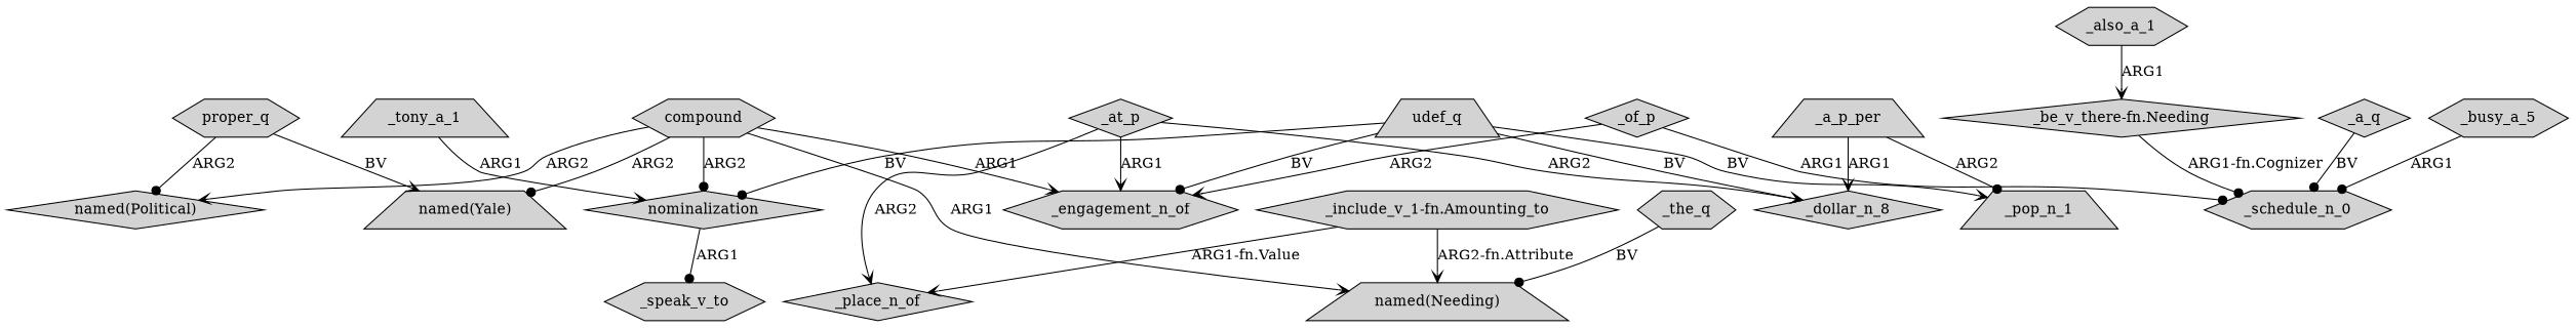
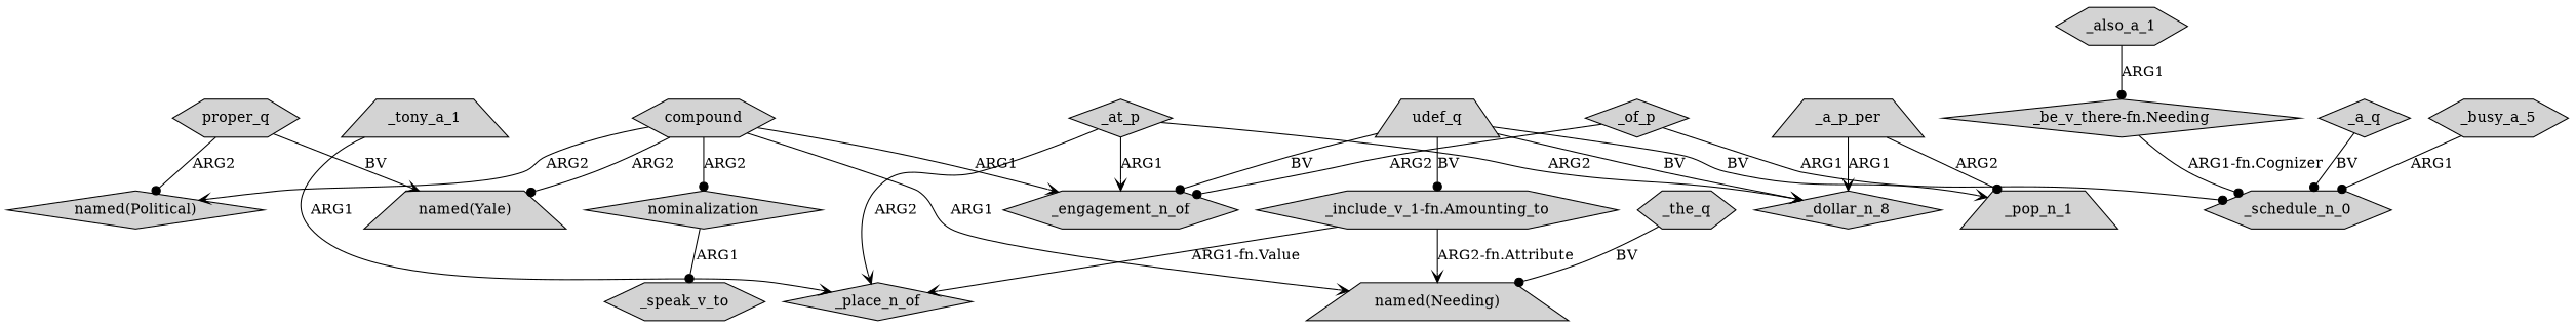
  digraph {
    node [shape=hexagon style=filled]
    edge [arrowhead=dot]
    _at_p [shape=diamond]
    _engagement_n_of
    _place_n_of [shape=diamond]
    n4 [label=_dollar_n_8 shape=diamond]
    "named(Yale)" [shape=trapezium]
    proper_q
    "named(Political)" [shape=diamond]
    compound
    n9 [label="named(Needing)" shape=trapezium]
    nominalization [shape=diamond]
    _speak_v_to
    _of_p [shape=diamond]
    n13 [label=_schedule_n_0]
    "_include_v_1-fn.Amounting_to"
    _a_p_per [shape=trapezium]
    _pop_n_1 [shape=trapezium]
    udef_q [shape=trapezium]
    "_be_v_there-fn.Needing" [shape=diamond]
    _also_a_1
    _a_q [shape=diamond]
    _tony_a_1 [shape=trapezium]
    _the_q
    n23 [label=_busy_a_5]
    _at_p -> _engagement_n_of [arrowhead=vee label=ARG1]
    _at_p -> _place_n_of [arrowhead=vee label=ARG2]
    _at_p -> n4 [arrowhead=vee label=ARG2]
    proper_q -> "named(Yale)" [arrowhead=vee label=BV]
    proper_q -> "named(Political)" [label=ARG2]
    compound -> _engagement_n_of [arrowhead=vee label=ARG1]
    compound -> "named(Yale)" [label=ARG2]
    compound -> "named(Political)" [arrowhead=vee label=ARG2]
    compound -> n9 [arrowhead=vee label=ARG1]
    compound -> nominalization [label=ARG2]
    nominalization -> _speak_v_to [label=ARG1]
-   _of_p -> _engagement_n_of [arrowhead=vee label=ARG2]
+   _of_p -> _engagement_n_of [label=ARG2]
    _of_p -> n13 [label=ARG1]
    "_include_v_1-fn.Amounting_to" -> _place_n_of [arrowhead=vee label="ARG1-fn.Value"]
    "_include_v_1-fn.Amounting_to" -> n9 [arrowhead=vee label="ARG2-fn.Attribute"]
    _a_p_per -> n4 [arrowhead=vee label=ARG1]
    _a_p_per -> _pop_n_1 [label=ARG2]
    udef_q -> _engagement_n_of [label=BV]
    udef_q -> n4 [arrowhead=vee label=BV]
-   udef_q -> nominalization [label=BV]
+   udef_q -> "_include_v_1-fn.Amounting_to" [label=BV]
    udef_q -> _pop_n_1 [arrowhead=vee label=BV]
    "_be_v_there-fn.Needing" -> n13 [label="ARG1-fn.Cognizer"]
-   _also_a_1 -> "_be_v_there-fn.Needing" [arrowhead=vee label=ARG1]
+   _also_a_1 -> "_be_v_there-fn.Needing" [label=ARG1]
    _a_q -> n13 [label=BV]
-   _tony_a_1 -> nominalization [arrowhead=vee label=ARG1]
+   _tony_a_1 -> _place_n_of [arrowhead=vee label=ARG1]
    _the_q -> n9 [label=BV]
    n23 -> n13 [label=ARG1]
  }
